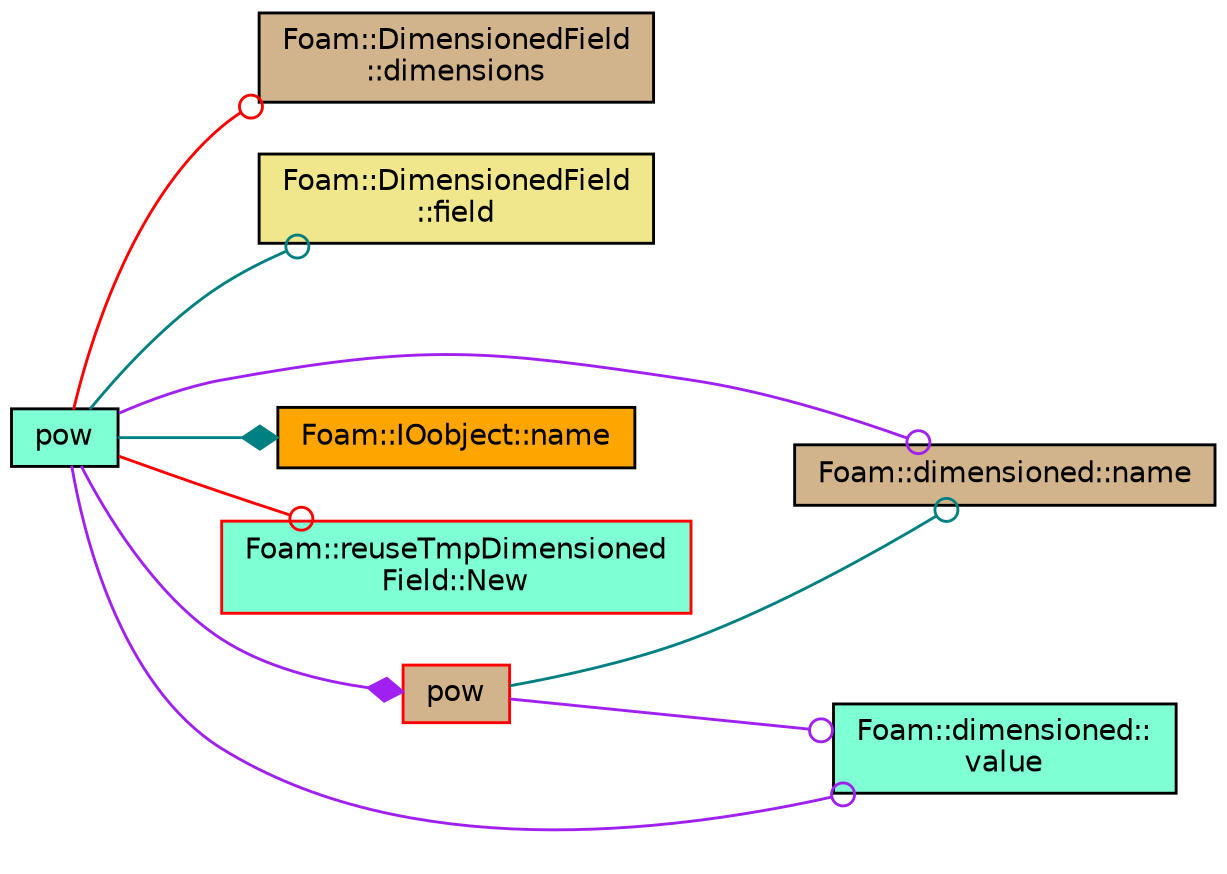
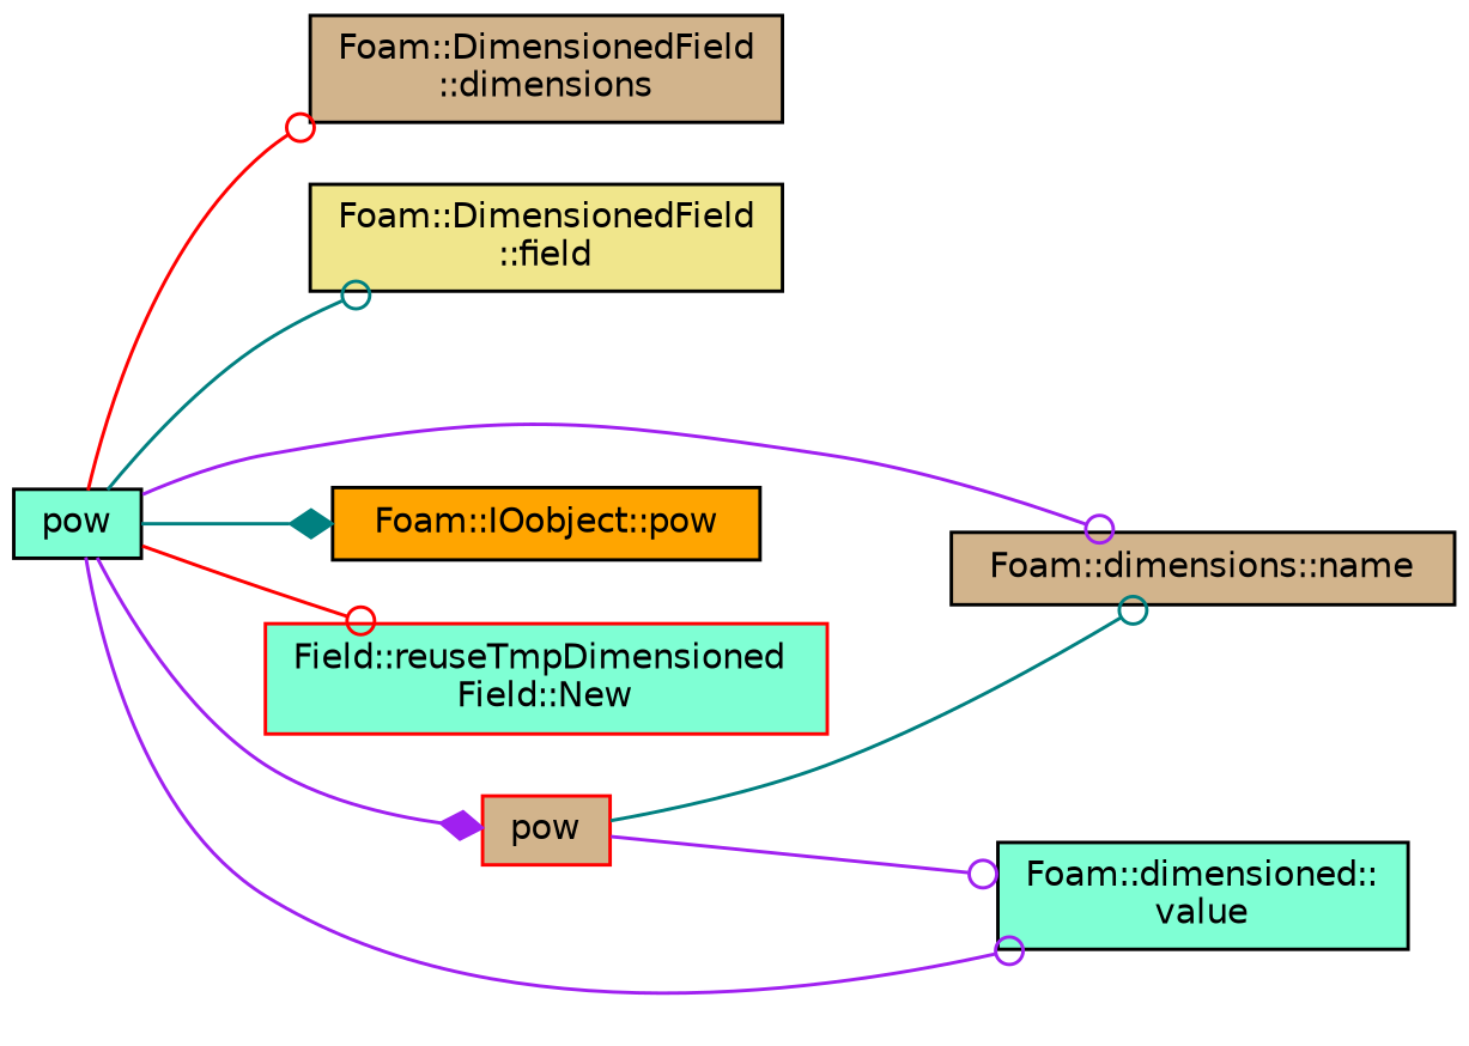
  digraph {
    rankdir=LR
    node [color=black fillcolor=aquamarine fontname=Helvetica fontsize=10 shape=record style=filled]
    edge [arrowhead=odot color=purple fontname=Helvetica fontsize=10 labelfontname=Helvetica labelfontsize=10 style=solid]
    n1 [fontcolor=black height=0.2 label=pow width=0.4]
    n2 [fillcolor=tan height=0.2 label="Foam::DimensionedField\l::dimensions" width=0.4]
    n3 [fillcolor=khaki height=0.2 label="Foam::DimensionedField\l::field" width=0.4]
-   n4 [fillcolor=tan height=0.2 label="Foam::dimensioned::name" width=0.4]
-   n5 [fillcolor=orange height=0.2 label="Foam::IOobject::name" width=0.4]
-   n6 [color=red height=0.2 label="Foam::reuseTmpDimensioned\lField::New" width=0.4]
+   n4 [fillcolor=tan height=0.2 label="Foam::dimensions::name" width=0.4]
+   n5 [fillcolor=orange height=0.2 label="Foam::IOobject::pow" width=0.4]
+   n6 [color=red height=0.2 label="Field::reuseTmpDimensioned\lField::New" width=0.4]
    n7 [color=red fillcolor=tan height=0.2 label=pow width=0.4]
    n8 [height=0.2 label="Foam::dimensioned::\lvalue" width=0.4]
    n1 -> n2 [color=red]
    n1 -> n3 [color=teal]
    n1 -> n4
    n1 -> n5 [arrowhead=diamond color=teal]
    n1 -> n6 [color=red]
    n1 -> n7 [arrowhead=diamond]
    n1 -> n8
    n7 -> n4 [color=teal]
    n7 -> n8
  }
